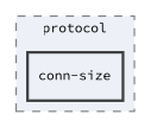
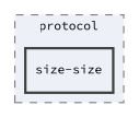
  digraph {
    compound=true
    fontname="Source Code Pro"
-   n1 [color=grey25 fillcolor="#edf0f7" fontname="Source Code Pro" fontsize=10 label="conn-size" shape=box style="filled,bold,"]
+   n1 [color=grey25 fillcolor="#edf0f7" fontname="Source Code Pro" fontsize=10 label="size-size" shape=box style="filled,bold,"]
    subgraph cluster_1 {
      bgcolor="#edf0f7"
      fontsize=10
      label=protocol
      pencolor=grey50
      style="filled,dashed,"
      n1
    }
  }
